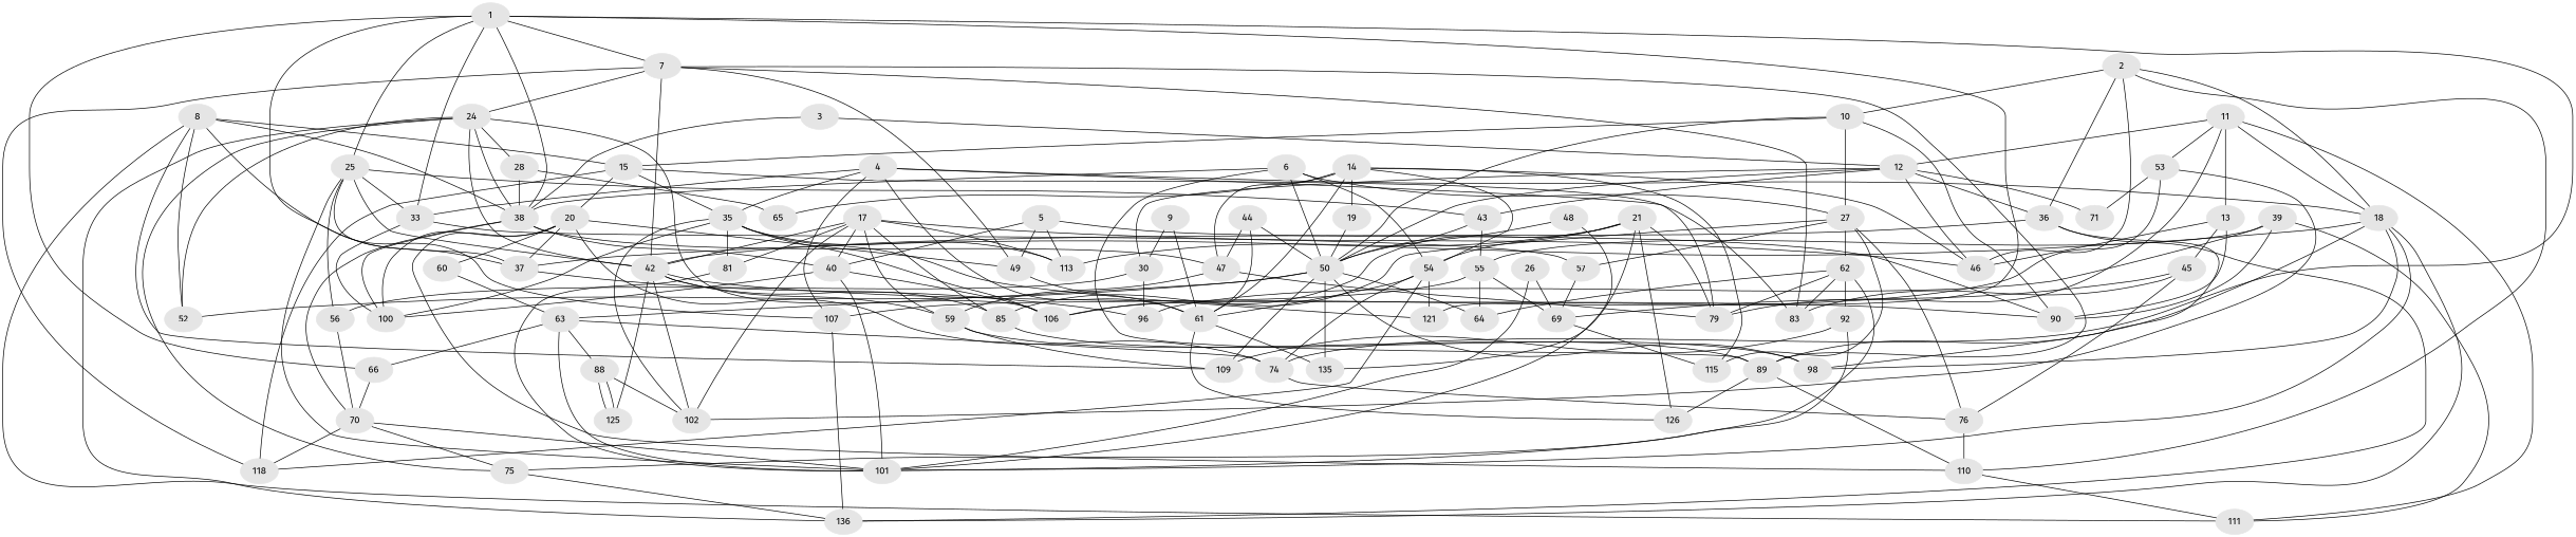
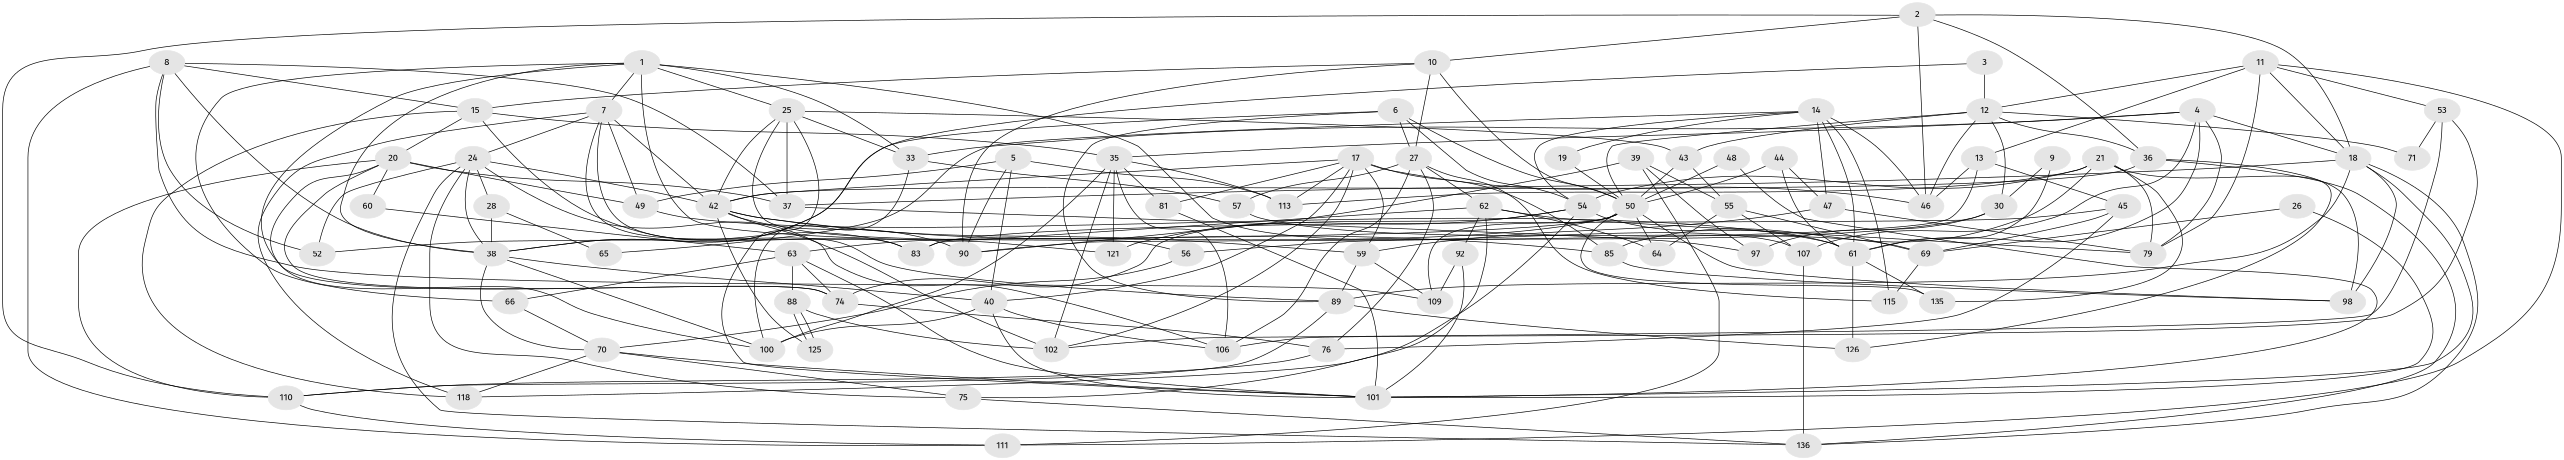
  graph {
    fontname="Fira Sans"
    node [color=gray90 fontname="Fira Sans" style=filled]
    edge [fontname="Fira Sans"]
    1 [super="+51"]
    7 [super="+87"]
    25
    33 [super="+116"]
    38 [super="+119"]
    66
    74 [super="+134"]
    107 [super="+133"]
    121
    49
    89 [super="+117"]
    24 [super="+34"]
    42 [super="+104"]
    83
    118 [super="+129"]
    37 [super="+86"]
    43
    101 [super="+128"]
    56
    100
    57
    40 [super="+120"]
    47 [super="+132"]
    70 [super="+77"]
    76 [super="+95"]
    136
    2 [super="+22"]
    10 [super="+122"]
    18 [super="+41"]
    36 [super="+112"]
    46 [super="+78"]
    110
    90 [super="+124"]
    27 [super="+29"]
    50 [super="+80"]
    15 [super="+16"]
    98
    111
    12 [super="+73"]
    30
    71
    3
    4 [super="+31"]
    35 [super="+84"]
    61 [super="+93"]
    79 [super="+97"]
    113
    81
    102
    106
    126
    135
    5 [super="+72"]
    6 [super="+32"]
    54 [super="+94"]
    115
    62 [super="+114"]
    52
    109
    63 [super="+127"]
    64
    28
    75
    59 [super="+103"]
    85
    125
    8 [super="+23"]
    20 [super="+67"]
-   96
+   96 [label=97]
    9
    11 [super="+99"]
    13 [super="+123"]
    53 [super="+68"]
    45
    55 [super="+58"]
    69
    14 [super="+108"]
    19
    65
    60
    17 [super="+105"]
    21 [super="+91"]
    26
    92
    39 [super="+131"]
    44
    48
    88
    1 -- 7
    1 -- 25
    1 -- 33
    1 -- 38
    1 -- 66
    1 -- 74
    1 -- 107
    1 -- 121
    7 -- 49
    7 -- 89
    7 -- 24
    7 -- 42
    7 -- 83
    7 -- 118
    25 -- 33
    25 -- 42
    25 -- 37
    25 -- 43
    25 -- 101
    25 -- 56
    33 -- 100
    33 -- 57
    38 -- 100
    38 -- 40
-   38 -- 47
    38 -- 70
    66 -- 70
    74 -- 76
    107 -- 136
    49 -- 61
    89 -- 110
    89 -- 126
    24 -- 38
    24 -- 42
    24 -- 136
    24 -- 106
    24 -- 52
    24 -- 28
    24 -- 75
    42 -- 90
    42 -- 102
    42 -- 59
    42 -- 85
    42 -- 125
    37 -- 96
    43 -- 50
    43 -- 55
    56 -- 70
    57 -- 69
    40 -- 101
    40 -- 100
    40 -- 106
    47 -- 79
    47 -- 59
    70 -- 118
    70 -- 101
    70 -- 75
    76 -- 110
    2 -- 10
    2 -- 18
    2 -- 36
    2 -- 46
    2 -- 110
    10 -- 90
    10 -- 27
    10 -- 50
    10 -- 15
    18 -- 89
    18 -- 37
    18 -- 101
    18 -- 136
    18 -- 98
    36 -- 42
    36 -- 136
    36 -- 98
    110 -- 111
    27 -- 57
    27 -- 76
    27 -- 106
    27 -- 115
    27 -- 62
    50 -- 98
    50 -- 135
    50 -- 52
    50 -- 109
    50 -- 63
    50 -- 64
    15 -- 83
    15 -- 118
    15 -- 35
    15 -- 20
    12 -- 43
    12 -- 36
    12 -- 46
    12 -- 50
    12 -- 30
    12 -- 71
    30 -- 56
    30 -- 96
    3 -- 38
    3 -- 12
    4 -- 33
    4 -- 107
    4 -- 18
    4 -- 35
    4 -- 61
    4 -- 79
    35 -- 121
    35 -- 100
    35 -- 113
    35 -- 81
    35 -- 102
    35 -- 106
    61 -- 126
    61 -- 135
    81 -- 101
    5 -- 49
    5 -- 40
    5 -- 90
    5 -- 113
    6 -- 38
    6 -- 89
    6 -- 27
    6 -- 50
    6 -- 54
    54 -- 74
    54 -- 121
    54 -- 118
    54 -- 61
    62 -- 83
    62 -- 79
    62 -- 64
    62 -- 75
    62 -- 92
    63 -- 66
    63 -- 74
    63 -- 101
    63 -- 88
    28 -- 38
    28 -- 65
    75 -- 136
    59 -- 89
    59 -- 109
    85 -- 98
    8 -- 38
    8 -- 37
    8 -- 15
    8 -- 111
    8 -- 52
    8 -- 109
    20 -- 74
    20 -- 49
    20 -- 37
    20 -- 100
    20 -- 110
    20 -- 60
    9 -- 30
    9 -- 61
    11 -- 18
    11 -- 111
    11 -- 12
    11 -- 79
    11 -- 13 [weight=2]
    11 -- 53
    13 -- 46
    13 -- 90
    13 -- 45
    53 -- 71
    53 -- 102
    53 -- 106
    45 -- 83
    45 -- 76
    45 -- 69
    55 -- 107
    55 -- 64
    55 -- 69
    69 -- 115
    14 -- 47
    14 -- 46
    14 -- 61
    14 -- 54
    14 -- 115
    14 -- 19
    14 -- 65
    19 -- 50
    60 -- 63
    17 -- 42
    17 -- 40
    17 -- 46
    17 -- 113
    17 -- 81
    17 -- 102
    17 -- 59
    17 -- 85
    21 -- 79
    21 -- 113
    21 -- 126
    21 -- 135
    21 -- 54
    21 -- 85
    26 -- 101
    26 -- 69
    92 -- 101
    92 -- 109
    39 -- 90
    39 -- 111
    39 -- 96
    39 -- 55
    44 -- 47
    44 -- 50
    44 -- 61
    48 -- 101
    48 -- 50
    88 -- 102
    88 -- 125
    88 -- 125
  }
